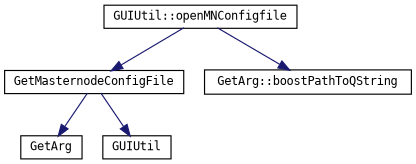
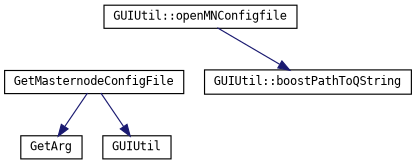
  digraph {
    fontname="DejaVu Sans Mono"
    rankdir=TB
    node [color=black fillcolor=white fontname="DejaVu Sans Mono" fontsize=10 shape=record style=filled]
    edge [color=midnightblue fontname="DejaVu Sans Mono" fontsize=10 labelfontname=Helvetica labelfontsize=10 style=solid]
    n1 [height=0.2 label="GUIUtil::openMNConfigfile" width=0.4]
    n2 [height=0.2 label=GetMasternodeConfigFile width=0.4]
-   n3 [height=0.2 label="GetArg::boostPathToQString" width=0.4]
+   n3 [height=0.2 label="GUIUtil::boostPathToQString" width=0.4]
    n4 [height=0.2 label=GetArg width=0.4]
    n5 [height=0.2 label=GUIUtil width=0.4]
-   n1 -> n2
    n1 -> n3
    n2 -> n4
    n2 -> n5
  }
